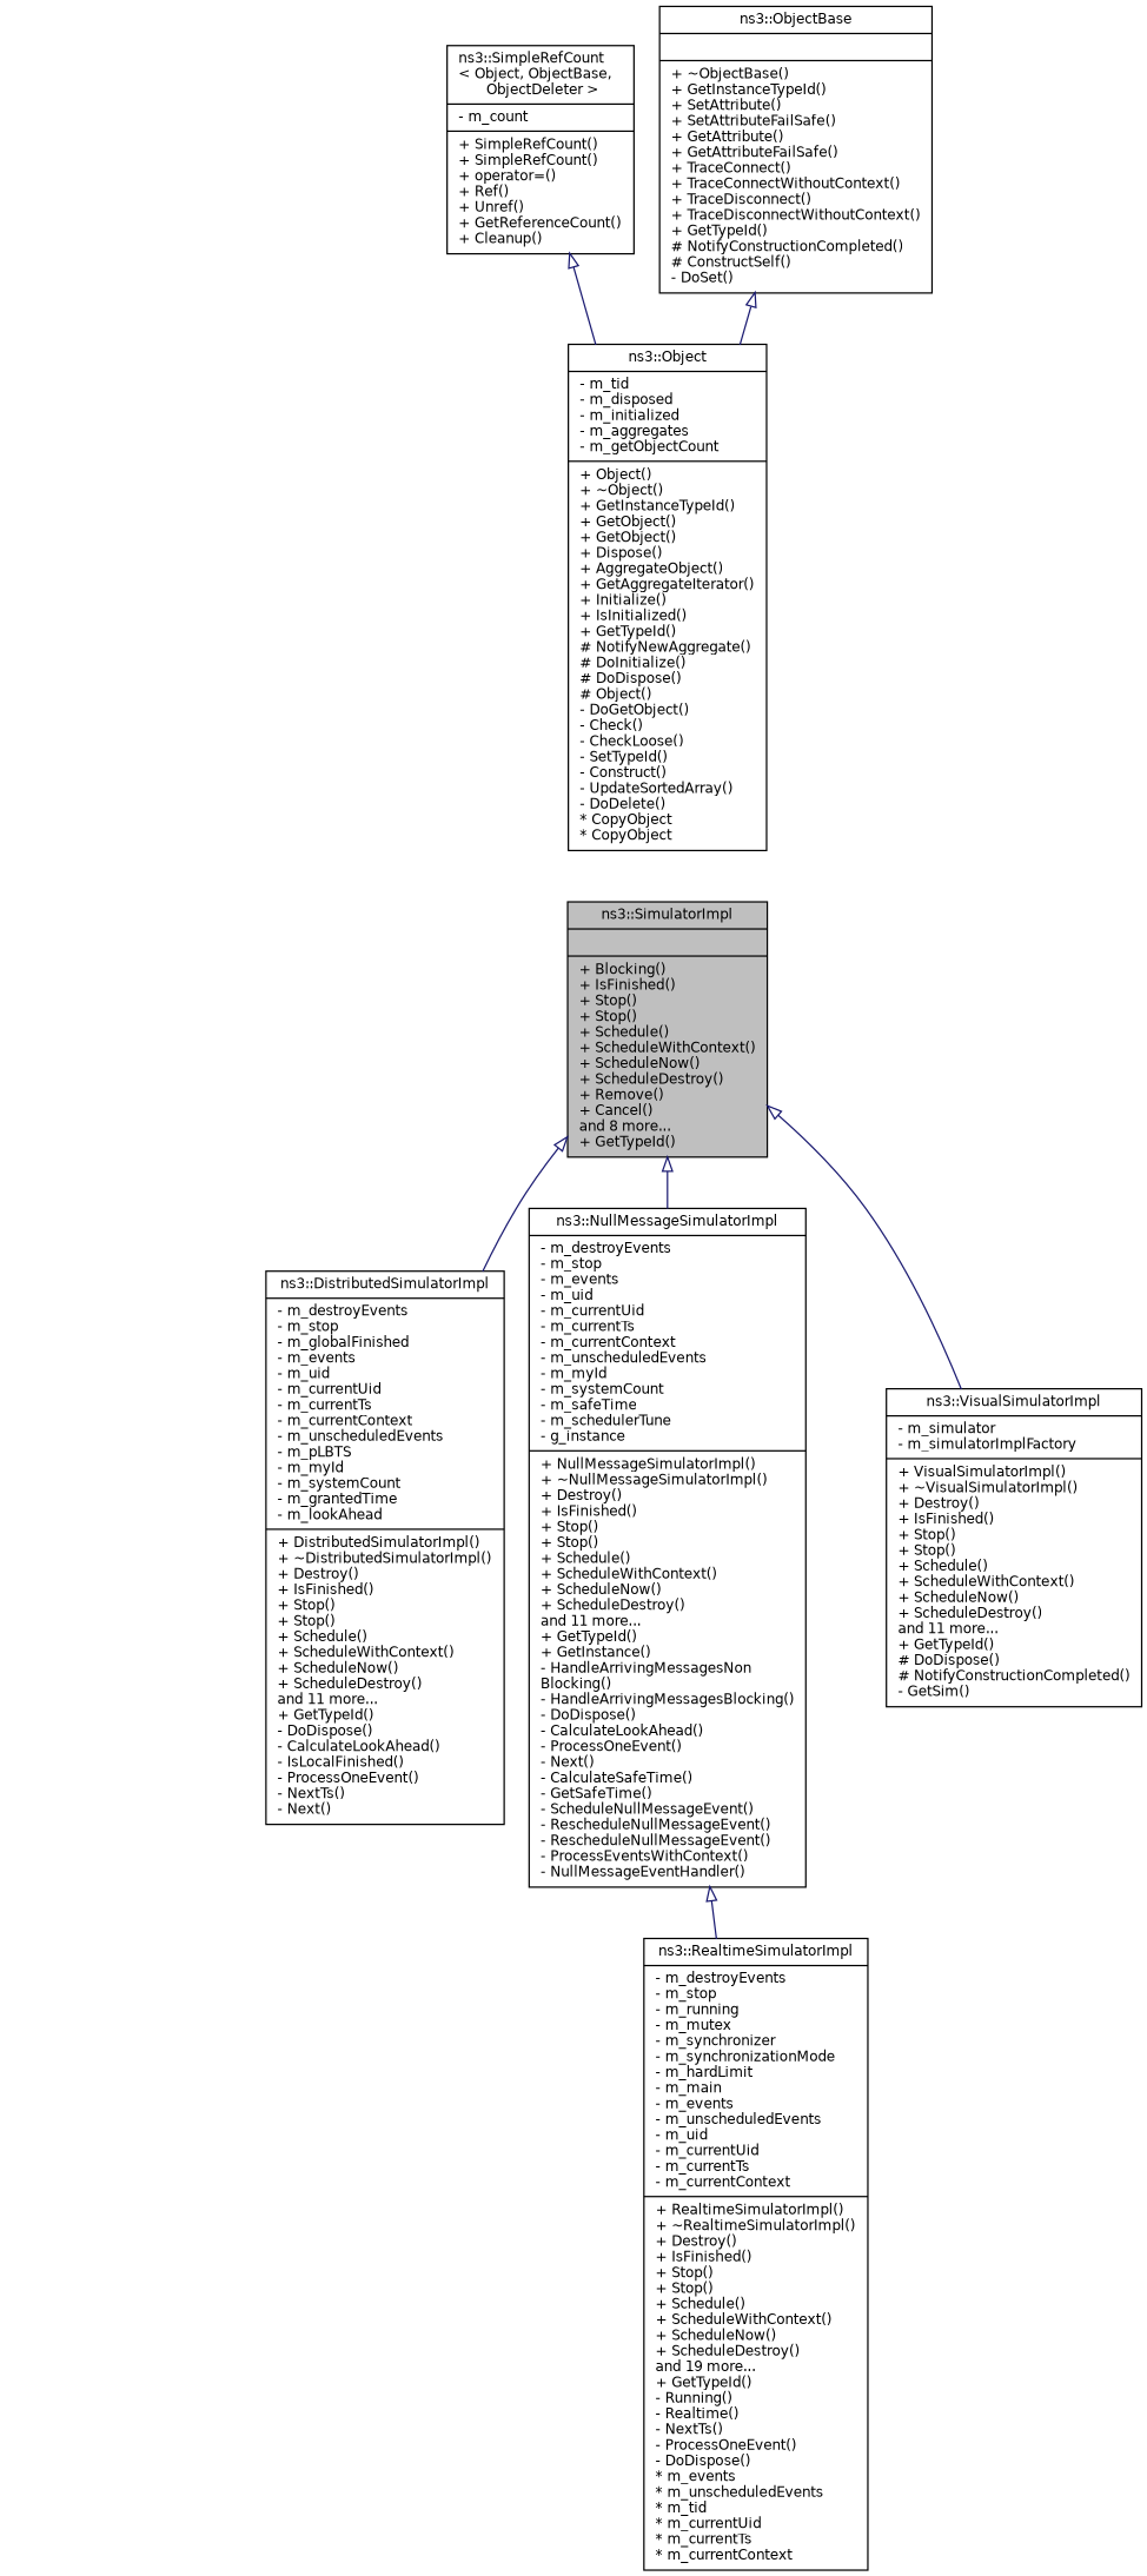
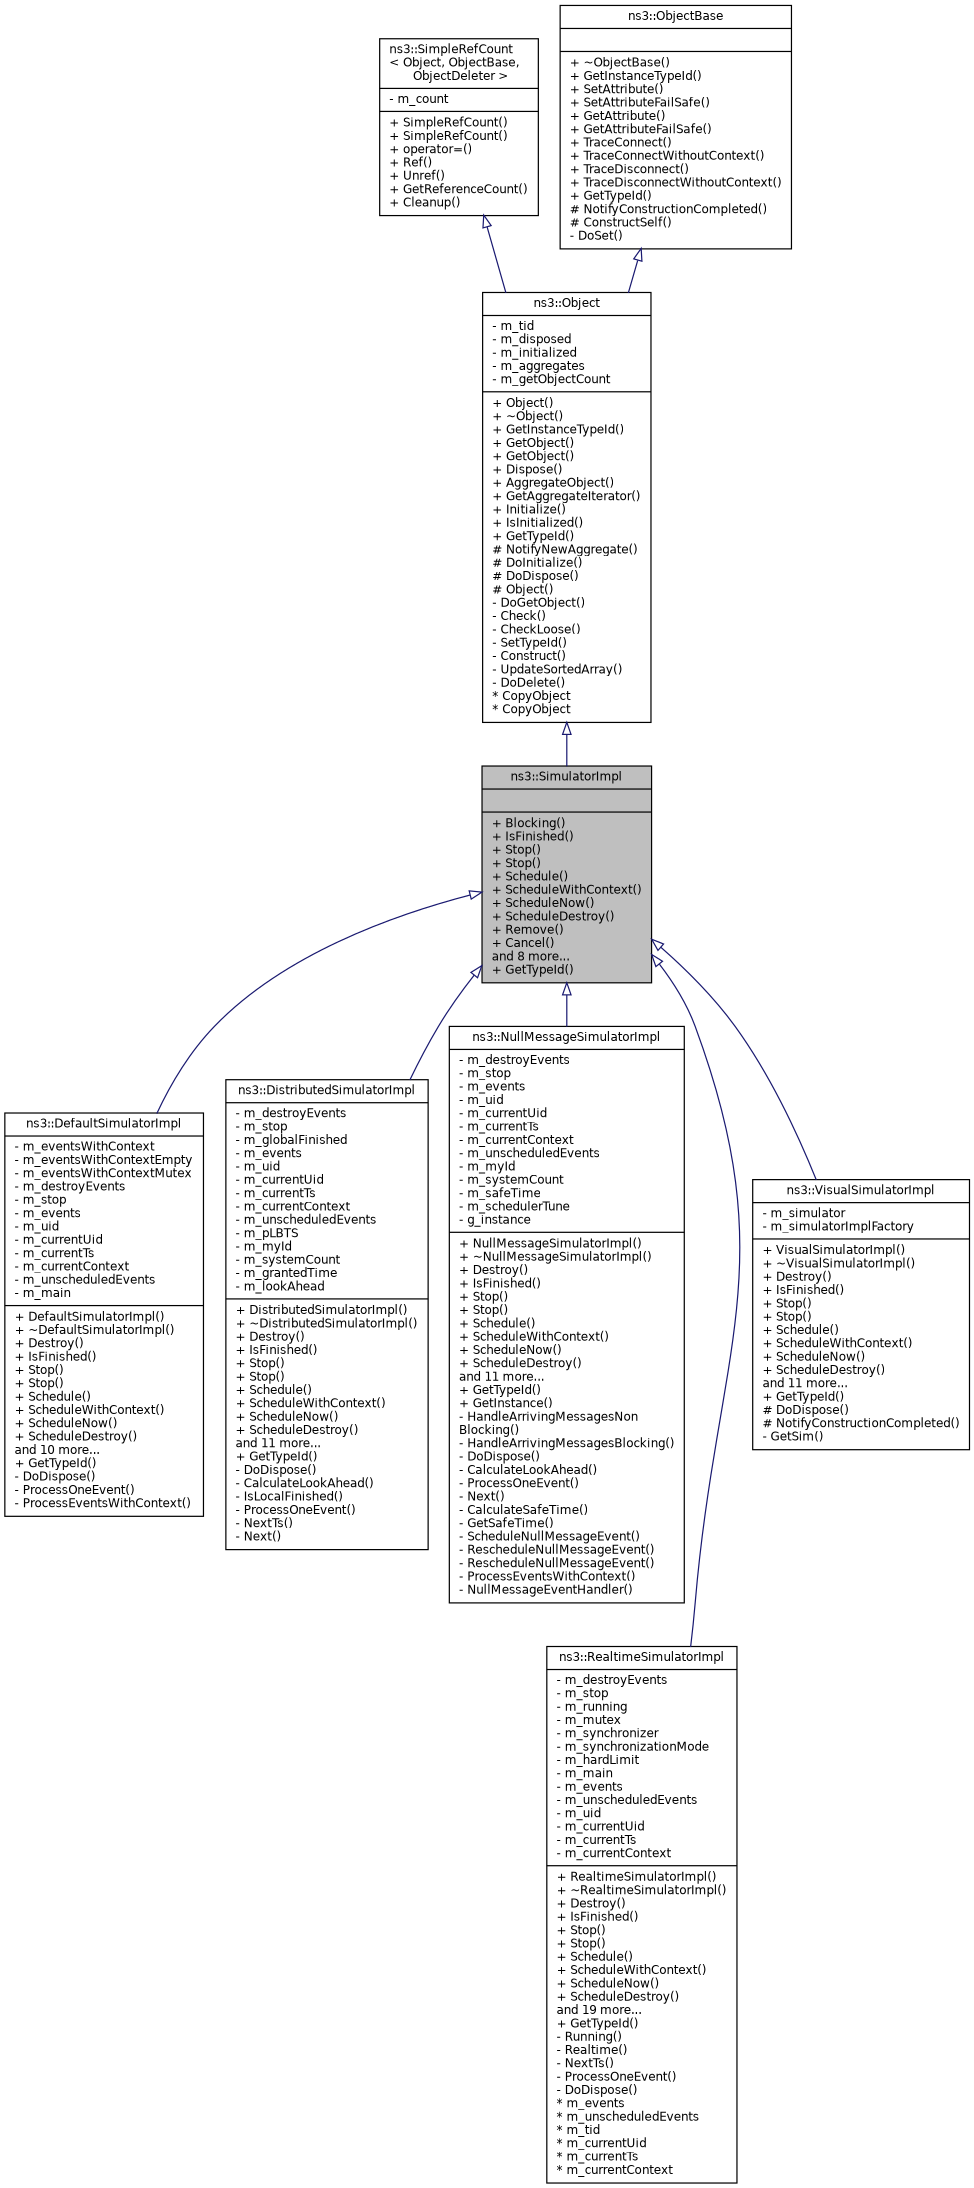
  digraph {
    node [color=black fillcolor=white fontname=Helvetica fontsize=10 shape=record style=filled]
    edge [arrowtail=onormal color=midnightblue dir=back fontname=Helvetica fontsize=10 labelfontname=Helvetica labelfontsize=10 style=solid]
    n1 [fillcolor=grey75 fontcolor=black height=0.2 label="{ns3::SimulatorImpl\n||+ Blocking()\l+ IsFinished()\l+ Stop()\l+ Stop()\l+ Schedule()\l+ ScheduleWithContext()\l+ ScheduleNow()\l+ ScheduleDestroy()\l+ Remove()\l+ Cancel()\land 8 more...\l+ GetTypeId()\l}" width=0.4]
+   n2 [height=0.2 label="{ns3::DefaultSimulatorImpl\n|- m_eventsWithContext\l- m_eventsWithContextEmpty\l- m_eventsWithContextMutex\l- m_destroyEvents\l- m_stop\l- m_events\l- m_uid\l- m_currentUid\l- m_currentTs\l- m_currentContext\l- m_unscheduledEvents\l- m_main\l|+ DefaultSimulatorImpl()\l+ ~DefaultSimulatorImpl()\l+ Destroy()\l+ IsFinished()\l+ Stop()\l+ Stop()\l+ Schedule()\l+ ScheduleWithContext()\l+ ScheduleNow()\l+ ScheduleDestroy()\land 10 more...\l+ GetTypeId()\l- DoDispose()\l- ProcessOneEvent()\l- ProcessEventsWithContext()\l}" width=0.4]
    n3 [height=0.2 label="{ns3::DistributedSimulatorImpl\n|- m_destroyEvents\l- m_stop\l- m_globalFinished\l- m_events\l- m_uid\l- m_currentUid\l- m_currentTs\l- m_currentContext\l- m_unscheduledEvents\l- m_pLBTS\l- m_myId\l- m_systemCount\l- m_grantedTime\l- m_lookAhead\l|+ DistributedSimulatorImpl()\l+ ~DistributedSimulatorImpl()\l+ Destroy()\l+ IsFinished()\l+ Stop()\l+ Stop()\l+ Schedule()\l+ ScheduleWithContext()\l+ ScheduleNow()\l+ ScheduleDestroy()\land 11 more...\l+ GetTypeId()\l- DoDispose()\l- CalculateLookAhead()\l- IsLocalFinished()\l- ProcessOneEvent()\l- NextTs()\l- Next()\l}" width=0.4]
    n4 [height=0.2 label="{ns3::NullMessageSimulatorImpl\n|- m_destroyEvents\l- m_stop\l- m_events\l- m_uid\l- m_currentUid\l- m_currentTs\l- m_currentContext\l- m_unscheduledEvents\l- m_myId\l- m_systemCount\l- m_safeTime\l- m_schedulerTune\l- g_instance\l|+ NullMessageSimulatorImpl()\l+ ~NullMessageSimulatorImpl()\l+ Destroy()\l+ IsFinished()\l+ Stop()\l+ Stop()\l+ Schedule()\l+ ScheduleWithContext()\l+ ScheduleNow()\l+ ScheduleDestroy()\land 11 more...\l+ GetTypeId()\l+ GetInstance()\l- HandleArrivingMessagesNon\lBlocking()\l- HandleArrivingMessagesBlocking()\l- DoDispose()\l- CalculateLookAhead()\l- ProcessOneEvent()\l- Next()\l- CalculateSafeTime()\l- GetSafeTime()\l- ScheduleNullMessageEvent()\l- RescheduleNullMessageEvent()\l- RescheduleNullMessageEvent()\l- ProcessEventsWithContext()\l- NullMessageEventHandler()\l}" width=0.4]
    n5 [height=0.2 label="{ns3::RealtimeSimulatorImpl\n|- m_destroyEvents\l- m_stop\l- m_running\l- m_mutex\l- m_synchronizer\l- m_synchronizationMode\l- m_hardLimit\l- m_main\l- m_events\l- m_unscheduledEvents\l- m_uid\l- m_currentUid\l- m_currentTs\l- m_currentContext\l|+ RealtimeSimulatorImpl()\l+ ~RealtimeSimulatorImpl()\l+ Destroy()\l+ IsFinished()\l+ Stop()\l+ Stop()\l+ Schedule()\l+ ScheduleWithContext()\l+ ScheduleNow()\l+ ScheduleDestroy()\land 19 more...\l+ GetTypeId()\l- Running()\l- Realtime()\l- NextTs()\l- ProcessOneEvent()\l- DoDispose()\l* m_events\l* m_unscheduledEvents\l* m_tid\l* m_currentUid\l* m_currentTs\l* m_currentContext\l}" width=0.4]
    n6 [height=0.2 label="{ns3::VisualSimulatorImpl\n|- m_simulator\l- m_simulatorImplFactory\l|+ VisualSimulatorImpl()\l+ ~VisualSimulatorImpl()\l+ Destroy()\l+ IsFinished()\l+ Stop()\l+ Stop()\l+ Schedule()\l+ ScheduleWithContext()\l+ ScheduleNow()\l+ ScheduleDestroy()\land 11 more...\l+ GetTypeId()\l# DoDispose()\l# NotifyConstructionCompleted()\l- GetSim()\l}" width=0.4]
    n7 [height=0.2 label="{ns3::Object\n|- m_tid\l- m_disposed\l- m_initialized\l- m_aggregates\l- m_getObjectCount\l|+ Object()\l+ ~Object()\l+ GetInstanceTypeId()\l+ GetObject()\l+ GetObject()\l+ Dispose()\l+ AggregateObject()\l+ GetAggregateIterator()\l+ Initialize()\l+ IsInitialized()\l+ GetTypeId()\l# NotifyNewAggregate()\l# DoInitialize()\l# DoDispose()\l# Object()\l- DoGetObject()\l- Check()\l- CheckLoose()\l- SetTypeId()\l- Construct()\l- UpdateSortedArray()\l- DoDelete()\l* CopyObject\l* CopyObject\l}" width=0.4]
    n8 [height=0.2 label="{ns3::SimpleRefCount\l\< Object, ObjectBase,\l ObjectDeleter \>\n|- m_count\l|+ SimpleRefCount()\l+ SimpleRefCount()\l+ operator=()\l+ Ref()\l+ Unref()\l+ GetReferenceCount()\l+ Cleanup()\l}" width=0.4]
    n9 [height=0.2 label="{ns3::ObjectBase\n||+ ~ObjectBase()\l+ GetInstanceTypeId()\l+ SetAttribute()\l+ SetAttributeFailSafe()\l+ GetAttribute()\l+ GetAttributeFailSafe()\l+ TraceConnect()\l+ TraceConnectWithoutContext()\l+ TraceDisconnect()\l+ TraceDisconnectWithoutContext()\l+ GetTypeId()\l# NotifyConstructionCompleted()\l# ConstructSelf()\l- DoSet()\l}" width=0.4]
+   n1 -> n2
    n1 -> n3
    n1 -> n4
-   n4 -> n5
+   n1 -> n5
    n1 -> n6
+   n7 -> n1
    n8 -> n7
    n9 -> n7
  }
